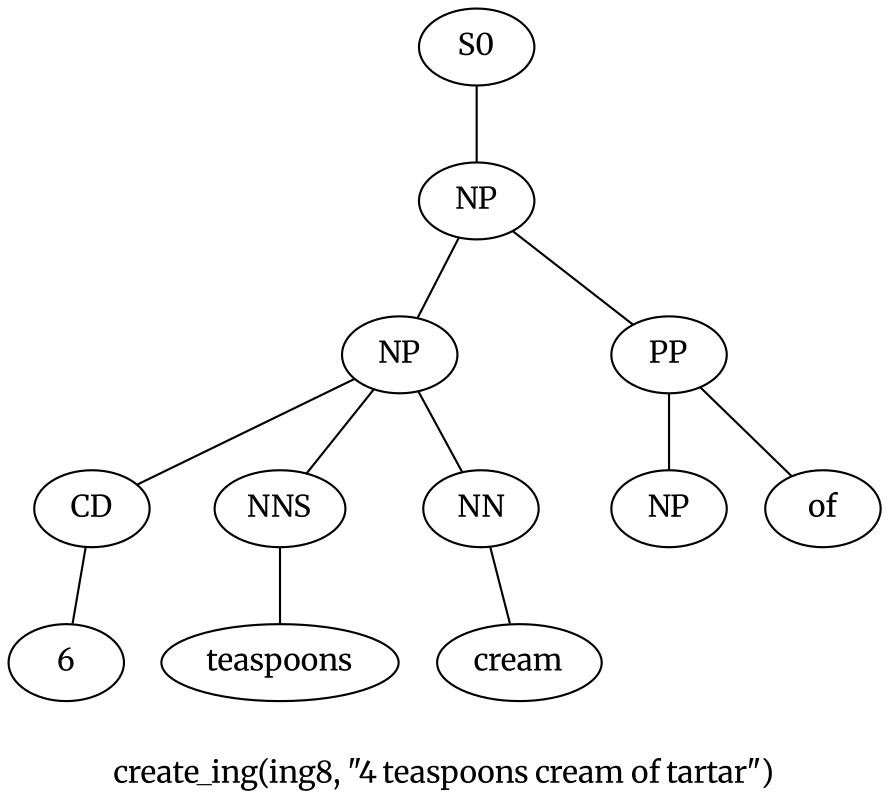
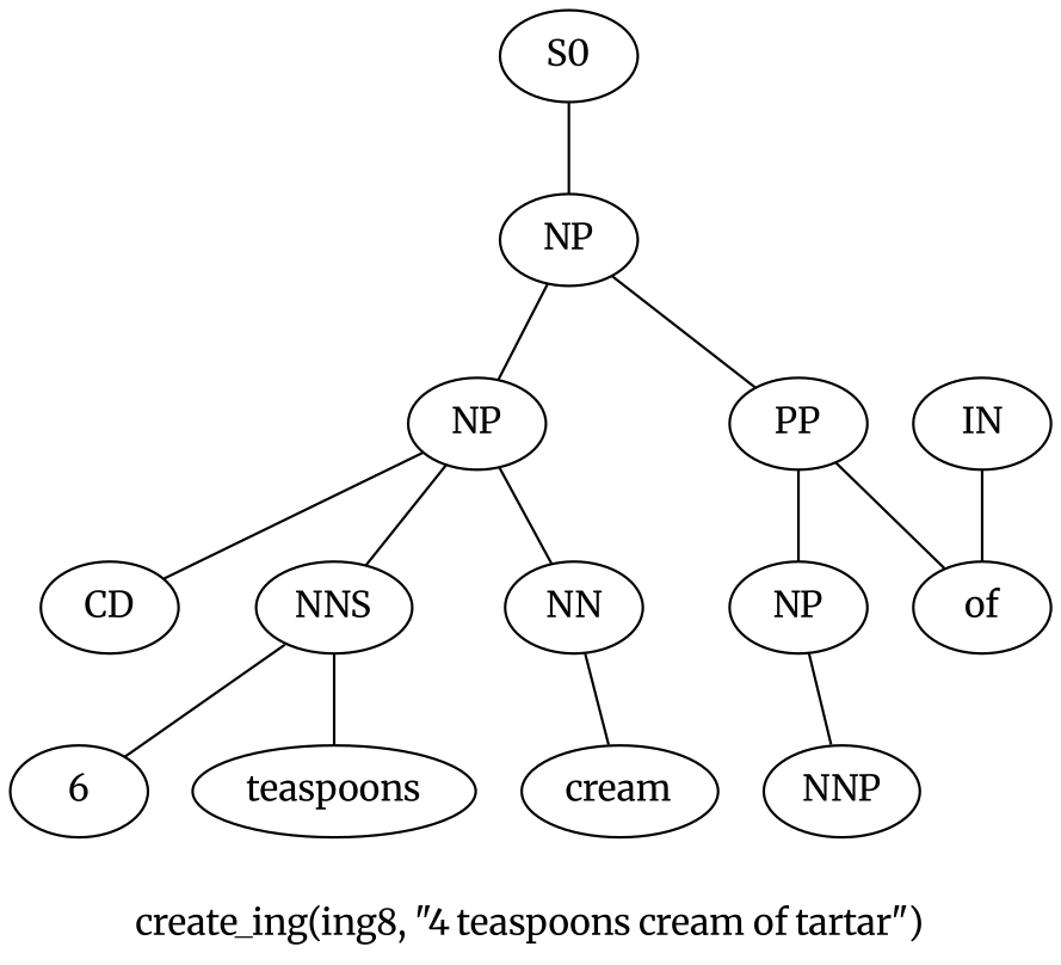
  graph {
    fontname=Merriweather
    label="create_ing(ing8, \"4 teaspoons cream of tartar\")"
    node [fontname=Merriweather]
    edge [fontname=Merriweather]
    n1 [label=S0]
    n2 [label=NP]
    n3 [label=NP]
    n4 [label=PP]
    n5 [label=CD]
    n6 [label=NNS]
    n7 [label=NN]
    n8 [label=NP]
    n9 [label=of]
    n10 [label=6]
    n11 [label=teaspoons]
    n12 [label=cream]
+   n13 [label=IN]
+   n14 [label=NNP]
    n1 -- n2
    n2 -- n3
    n2 -- n4
    n3 -- n5
    n3 -- n6
    n3 -- n7
    n4 -- n8
    n4 -- n9
-   n5 -- n10
+   n6 -- n10
    n6 -- n11
    n7 -- n12
+   n8 -- n14
+   n13 -- n9
  }
